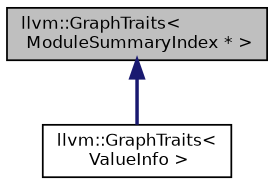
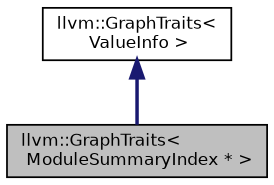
  digraph {
    node [color=black fontname=Helvetica fontsize=10 shape=record]
    n1 [fillcolor=grey75 fontcolor=black height=0.2 label="llvm::GraphTraits\<\l ModuleSummaryIndex * \>" style=filled width=0.4]
    n2 [height=0.2 label="llvm::GraphTraits\<\l ValueInfo \>" width=0.4]
-   n1 -> n2 [color=midnightblue dir=back fontname=Helvetica fontsize=10 labelfontname=Helvetica labelfontsize=10 style=bold]
+   n2 -> n1 [color=midnightblue dir=back fontname=Helvetica fontsize=10 labelfontname=Helvetica labelfontsize=10 style=bold]
  }
